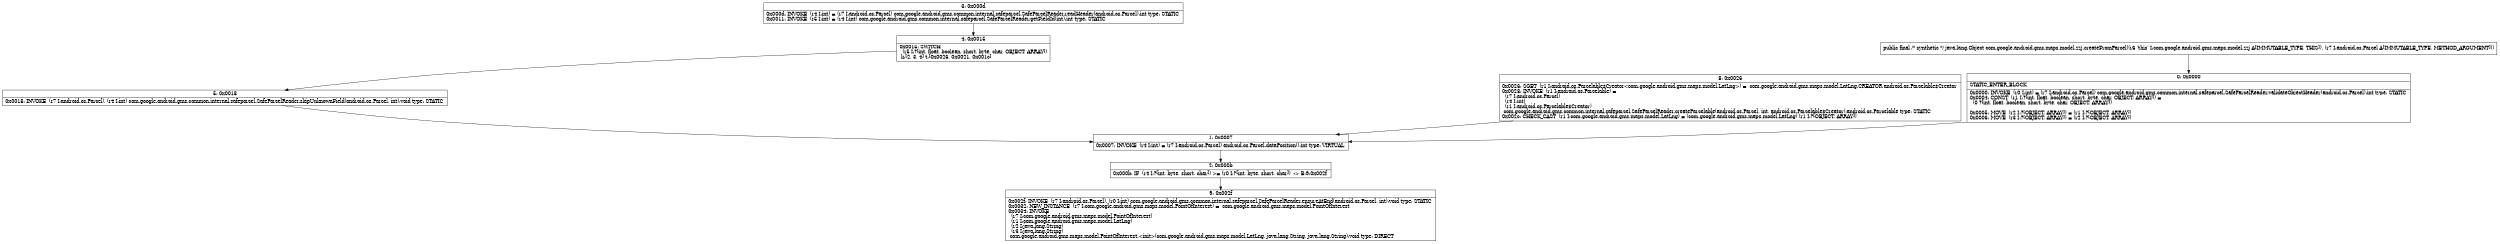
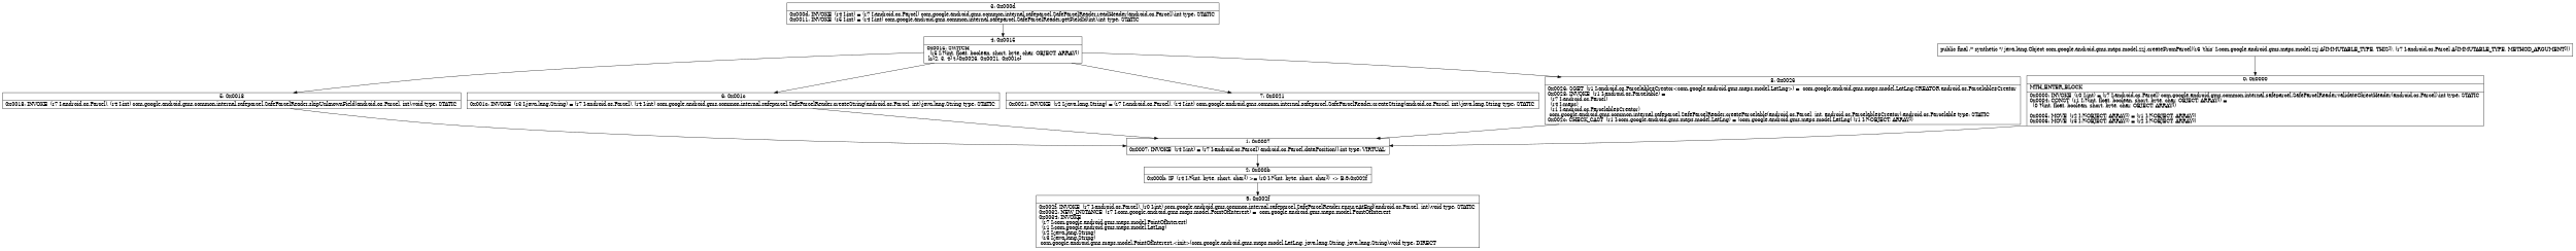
  digraph {
    node [shape=record]
-   n1 [label="{0\:\ 0x0000|STATIC_ENTER_BLOCK\l|0x0000: INVOKE  (r0 I:int) = (r7 I:android.os.Parcel) com.google.android.gms.common.internal.safeparcel.SafeParcelReader.validateObjectHeader(android.os.Parcel):int type: STATIC \l0x0004: CONST  (r1 I:?[int, float, boolean, short, byte, char, OBJECT, ARRAY]) = \l  (0 ?[int, float, boolean, short, byte, char, OBJECT, ARRAY])\l \l0x0005: MOVE  (r2 I:?[OBJECT, ARRAY]) = (r1 I:?[OBJECT, ARRAY]) \l0x0006: MOVE  (r3 I:?[OBJECT, ARRAY]) = (r2 I:?[OBJECT, ARRAY]) \l}"]
+   n1 [label="{0\:\ 0x0000|MTH_ENTER_BLOCK\l|0x0000: INVOKE  (r0 I:int) = (r7 I:android.os.Parcel) com.google.android.gms.common.internal.safeparcel.SafeParcelReader.validateObjectHeader(android.os.Parcel):int type: STATIC \l0x0004: CONST  (r1 I:?[int, float, boolean, short, byte, char, OBJECT, ARRAY]) = \l  (0 ?[int, float, boolean, short, byte, char, OBJECT, ARRAY])\l \l0x0005: MOVE  (r2 I:?[OBJECT, ARRAY]) = (r1 I:?[OBJECT, ARRAY]) \l0x0006: MOVE  (r3 I:?[OBJECT, ARRAY]) = (r2 I:?[OBJECT, ARRAY]) \l}"]
    n2 [label="{1\:\ 0x0007|0x0007: INVOKE  (r4 I:int) = (r7 I:android.os.Parcel) android.os.Parcel.dataPosition():int type: VIRTUAL \l}"]
    n3 [label="{2\:\ 0x000b|0x000b: IF  (r4 I:?[int, byte, short, char]) \>= (r0 I:?[int, byte, short, char])  \-\> B:9:0x002f \l}"]
    n4 [label="{9\:\ 0x002f|0x002f: INVOKE  (r7 I:android.os.Parcel), (r0 I:int) com.google.android.gms.common.internal.safeparcel.SafeParcelReader.ensureAtEnd(android.os.Parcel, int):void type: STATIC \l0x0032: NEW_INSTANCE  (r7 I:com.google.android.gms.maps.model.PointOfInterest) =  com.google.android.gms.maps.model.PointOfInterest \l0x0034: INVOKE  \l  (r7 I:com.google.android.gms.maps.model.PointOfInterest)\l  (r1 I:com.google.android.gms.maps.model.LatLng)\l  (r2 I:java.lang.String)\l  (r3 I:java.lang.String)\l com.google.android.gms.maps.model.PointOfInterest.\<init\>(com.google.android.gms.maps.model.LatLng, java.lang.String, java.lang.String):void type: DIRECT \l}"]
    n5 [label="{3\:\ 0x000d|0x000d: INVOKE  (r4 I:int) = (r7 I:android.os.Parcel) com.google.android.gms.common.internal.safeparcel.SafeParcelReader.readHeader(android.os.Parcel):int type: STATIC \l0x0011: INVOKE  (r5 I:int) = (r4 I:int) com.google.android.gms.common.internal.safeparcel.SafeParcelReader.getFieldId(int):int type: STATIC \l}"]
    n6 [label="{4\:\ 0x0015|0x0015: SWITCH  \l  (r5 I:?[int, float, boolean, short, byte, char, OBJECT, ARRAY])\l k:[2, 3, 4] t:[0x0026, 0x0021, 0x001c] \l}"]
    n7 [label="{5\:\ 0x0018|0x0018: INVOKE  (r7 I:android.os.Parcel), (r4 I:int) com.google.android.gms.common.internal.safeparcel.SafeParcelReader.skipUnknownField(android.os.Parcel, int):void type: STATIC \l}"]
-   n10 [label="{8\:\ 0x0026|0x0026: SGET  (r1 I:android.os.Parcelable$Creator\<com.google.android.gms.maps.model.LatLng\>) =  com.google.android.gms.maps.model.LatLng.CREATOR android.os.Parcelable$Creator \l0x0028: INVOKE  (r1 I:android.os.Parcelable) = \l  (r7 I:android.os.Parcel)\l  (r4 I:int)\l  (r1 I:android.os.Parcelable$Creator)\l com.google.android.gms.common.internal.safeparcel.SafeParcelReader.createParcelable(android.os.Parcel, int, android.os.Parcelable$Creator):android.os.Parcelable type: STATIC \l0x002c: CHECK_CAST  (r1 I:com.google.android.gms.maps.model.LatLng) = (com.google.android.gms.maps.model.LatLng) (r1 I:?[OBJECT, ARRAY]) \l}"]
+   n8 [label="{6\:\ 0x001c|0x001c: INVOKE  (r3 I:java.lang.String) = (r7 I:android.os.Parcel), (r4 I:int) com.google.android.gms.common.internal.safeparcel.SafeParcelReader.createString(android.os.Parcel, int):java.lang.String type: STATIC \l}"]
+   n9 [label="{7\:\ 0x0021|0x0021: INVOKE  (r2 I:java.lang.String) = (r7 I:android.os.Parcel), (r4 I:int) com.google.android.gms.common.internal.safeparcel.SafeParcelReader.createString(android.os.Parcel, int):java.lang.String type: STATIC \l}"]
+   n10 [label="{8\:\ 0x0026|0x0026: SGET  (r1 I:android.os.Parcelable$Creator\<com.google.android.gms.maps.model.LatLng\>) =  com.google.android.gms.maps.model.LatLng.CREATOR android.os.Parcelable$Creator \l0x0028: INVOKE  (r1 I:android.os.Parcelable) = \l  (r7 I:android.os.Parcel)\l  (r4 I:maps)\l  (r1 I:android.os.Parcelable$Creator)\l com.google.android.gms.common.internal.safeparcel.SafeParcelReader.createParcelable(android.os.Parcel, int, android.os.Parcelable$Creator):android.os.Parcelable type: STATIC \l0x002c: CHECK_CAST  (r1 I:com.google.android.gms.maps.model.LatLng) = (com.google.android.gms.maps.model.LatLng) (r1 I:?[OBJECT, ARRAY]) \l}"]
    n11 [label="{public final \/* synthetic *\/ java.lang.Object com.google.android.gms.maps.model.zzj.createFromParcel((r6 'this' I:com.google.android.gms.maps.model.zzj A[IMMUTABLE_TYPE, THIS]), (r7 I:android.os.Parcel A[IMMUTABLE_TYPE, METHOD_ARGUMENT])) }"]
    n1 -> n2
    n2 -> n3
    n3 -> n4
    n5 -> n6
    n6 -> n7
+   n6 -> n8
+   n6 -> n9
+   n6 -> n10
    n7 -> n2
+   n8 -> n2
    n10 -> n2
    n11 -> n1
  }
